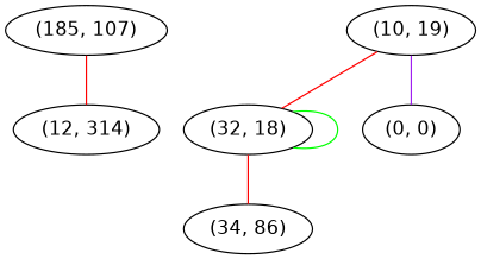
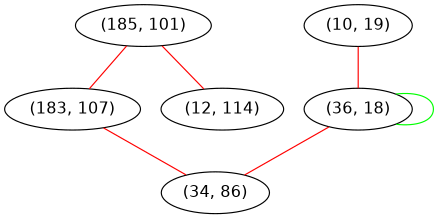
  graph {
    fontname="DejaVu Sans"
    node [fontname="DejaVu Sans"]
    edge [color=red fontname="DejaVu Sans" weight=1]
-   "(185, 107)"
-   "(12, 114)" [label="(12, 314)"]
+   "(185, 107)" [label="(185, 101)"]
+   "(183, 107)"
+   "(12, 114)"
    n4 [label="(34, 86)"]
    n5 [label="(10, 19)"]
-   "(32, 18)"
-   "(0, 0)"
+   "(32, 18)" [label="(36, 18)"]
+   "(185, 107)" -- "(183, 107)"
    "(185, 107)" -- "(12, 114)"
+   "(183, 107)" -- n4
    n5 -- "(32, 18)"
-   n5 -- "(0, 0)" [color=purple weight=4]
    "(32, 18)" -- n4
    "(32, 18)" -- "(32, 18)" [color=green weight=2]
  }
